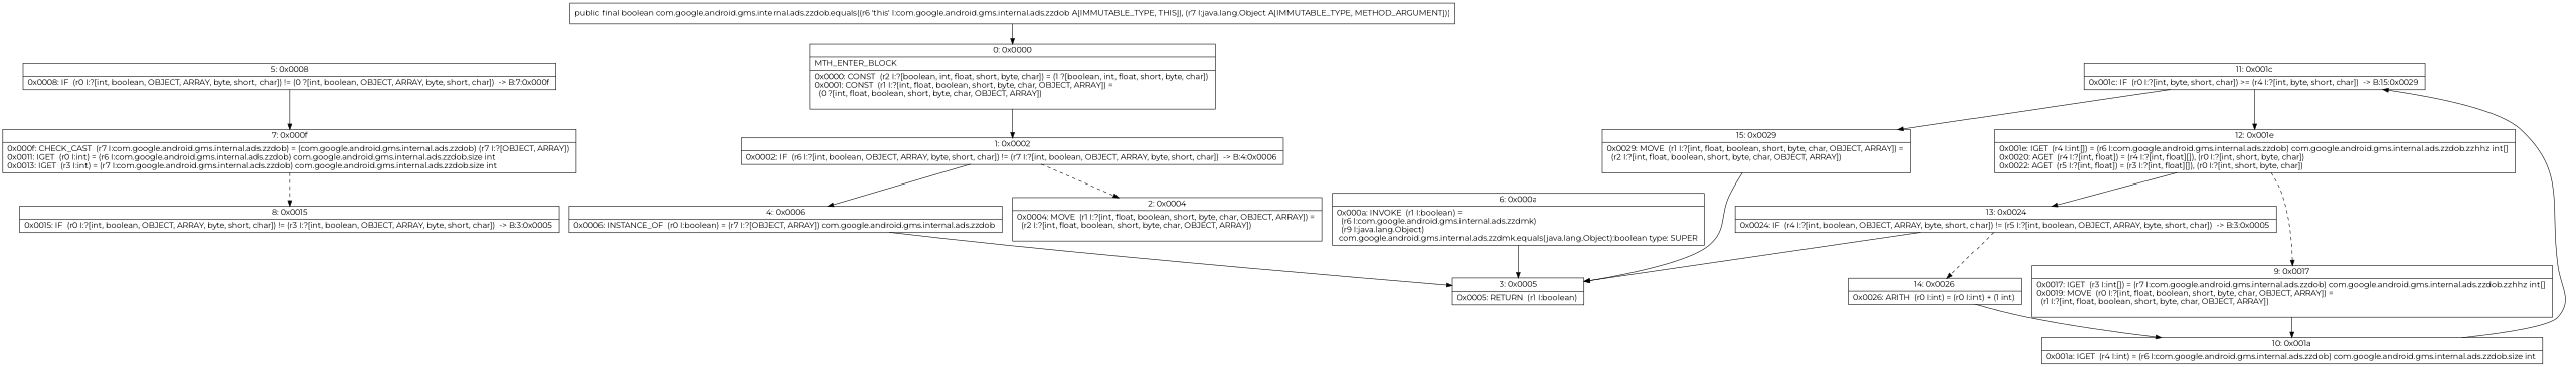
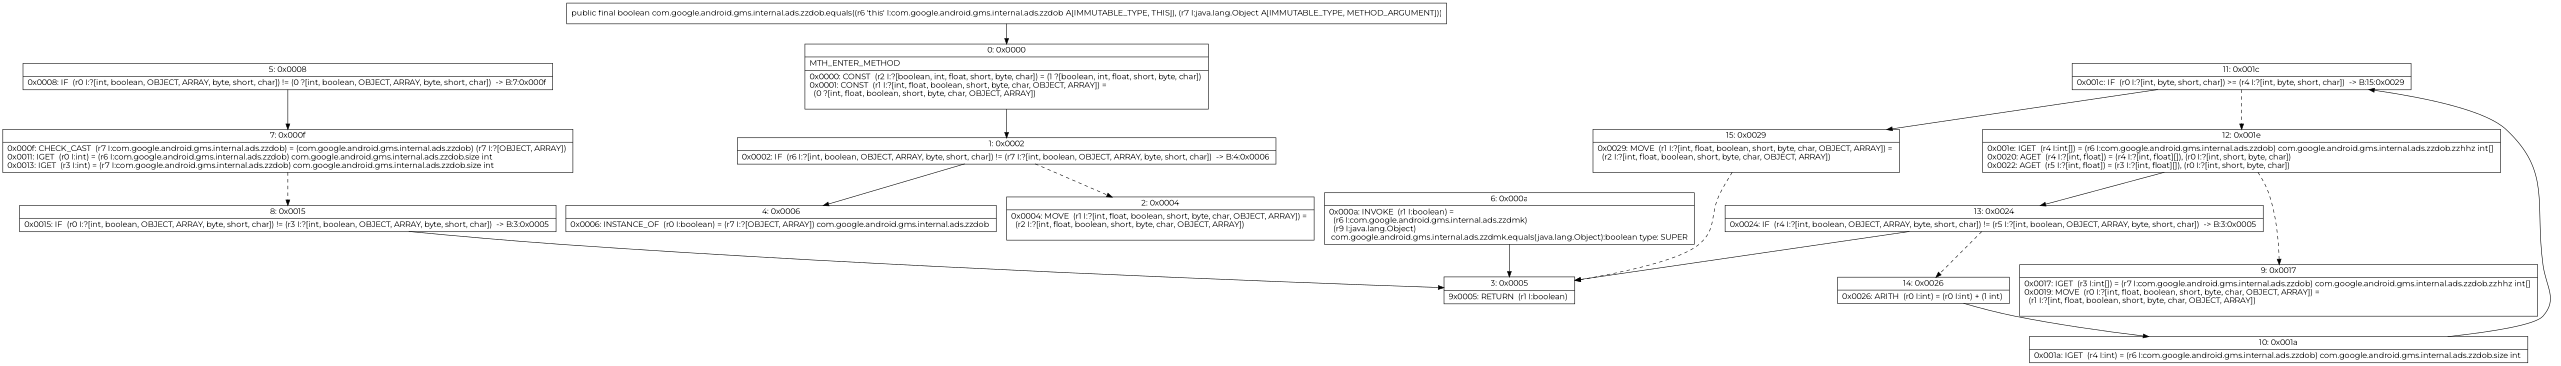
  digraph {
    fontname=Montserrat
    node [fontname=Montserrat shape=record]
    edge [fontname=Montserrat]
-   n1 [label="{0\:\ 0x0000|MTH_ENTER_BLOCK\l|0x0000: CONST  (r2 I:?[boolean, int, float, short, byte, char]) = (1 ?[boolean, int, float, short, byte, char]) \l0x0001: CONST  (r1 I:?[int, float, boolean, short, byte, char, OBJECT, ARRAY]) = \l  (0 ?[int, float, boolean, short, byte, char, OBJECT, ARRAY])\l \l}"]
+   n1 [label="{0\:\ 0x0000|MTH_ENTER_METHOD\l|0x0000: CONST  (r2 I:?[boolean, int, float, short, byte, char]) = (1 ?[boolean, int, float, short, byte, char]) \l0x0001: CONST  (r1 I:?[int, float, boolean, short, byte, char, OBJECT, ARRAY]) = \l  (0 ?[int, float, boolean, short, byte, char, OBJECT, ARRAY])\l \l}"]
    n2 [label="{1\:\ 0x0002|0x0002: IF  (r6 I:?[int, boolean, OBJECT, ARRAY, byte, short, char]) != (r7 I:?[int, boolean, OBJECT, ARRAY, byte, short, char])  \-\> B:4:0x0006 \l}"]
    n3 [label="{2\:\ 0x0004|0x0004: MOVE  (r1 I:?[int, float, boolean, short, byte, char, OBJECT, ARRAY]) = \l  (r2 I:?[int, float, boolean, short, byte, char, OBJECT, ARRAY])\l \l}"]
    n4 [label="{4\:\ 0x0006|0x0006: INSTANCE_OF  (r0 I:boolean) = (r7 I:?[OBJECT, ARRAY]) com.google.android.gms.internal.ads.zzdob \l}"]
-   n5 [label="{3\:\ 0x0005|0x0005: RETURN  (r1 I:boolean) \l}"]
+   n5 [label="{3\:\ 0x0005|9x0005: RETURN  (r1 I:boolean) \l}"]
    n6 [label="{5\:\ 0x0008|0x0008: IF  (r0 I:?[int, boolean, OBJECT, ARRAY, byte, short, char]) != (0 ?[int, boolean, OBJECT, ARRAY, byte, short, char])  \-\> B:7:0x000f \l}"]
    n7 [label="{7\:\ 0x000f|0x000f: CHECK_CAST  (r7 I:com.google.android.gms.internal.ads.zzdob) = (com.google.android.gms.internal.ads.zzdob) (r7 I:?[OBJECT, ARRAY]) \l0x0011: IGET  (r0 I:int) = (r6 I:com.google.android.gms.internal.ads.zzdob) com.google.android.gms.internal.ads.zzdob.size int \l0x0013: IGET  (r3 I:int) = (r7 I:com.google.android.gms.internal.ads.zzdob) com.google.android.gms.internal.ads.zzdob.size int \l}"]
    n8 [label="{6\:\ 0x000a|0x000a: INVOKE  (r1 I:boolean) = \l  (r6 I:com.google.android.gms.internal.ads.zzdmk)\l  (r9 I:java.lang.Object)\l com.google.android.gms.internal.ads.zzdmk.equals(java.lang.Object):boolean type: SUPER \l}"]
    n9 [label="{8\:\ 0x0015|0x0015: IF  (r0 I:?[int, boolean, OBJECT, ARRAY, byte, short, char]) != (r3 I:?[int, boolean, OBJECT, ARRAY, byte, short, char])  \-\> B:3:0x0005 \l}"]
    n10 [label="{9\:\ 0x0017|0x0017: IGET  (r3 I:int[]) = (r7 I:com.google.android.gms.internal.ads.zzdob) com.google.android.gms.internal.ads.zzdob.zzhhz int[] \l0x0019: MOVE  (r0 I:?[int, float, boolean, short, byte, char, OBJECT, ARRAY]) = \l  (r1 I:?[int, float, boolean, short, byte, char, OBJECT, ARRAY])\l \l}"]
    n11 [label="{10\:\ 0x001a|0x001a: IGET  (r4 I:int) = (r6 I:com.google.android.gms.internal.ads.zzdob) com.google.android.gms.internal.ads.zzdob.size int \l}"]
    n12 [label="{11\:\ 0x001c|0x001c: IF  (r0 I:?[int, byte, short, char]) \>= (r4 I:?[int, byte, short, char])  \-\> B:15:0x0029 \l}"]
    n13 [label="{12\:\ 0x001e|0x001e: IGET  (r4 I:int[]) = (r6 I:com.google.android.gms.internal.ads.zzdob) com.google.android.gms.internal.ads.zzdob.zzhhz int[] \l0x0020: AGET  (r4 I:?[int, float]) = (r4 I:?[int, float][]), (r0 I:?[int, short, byte, char]) \l0x0022: AGET  (r5 I:?[int, float]) = (r3 I:?[int, float][]), (r0 I:?[int, short, byte, char]) \l}"]
    n14 [label="{15\:\ 0x0029|0x0029: MOVE  (r1 I:?[int, float, boolean, short, byte, char, OBJECT, ARRAY]) = \l  (r2 I:?[int, float, boolean, short, byte, char, OBJECT, ARRAY])\l \l}"]
    n15 [label="{13\:\ 0x0024|0x0024: IF  (r4 I:?[int, boolean, OBJECT, ARRAY, byte, short, char]) != (r5 I:?[int, boolean, OBJECT, ARRAY, byte, short, char])  \-\> B:3:0x0005 \l}"]
    n16 [label="{14\:\ 0x0026|0x0026: ARITH  (r0 I:int) = (r0 I:int) + (1 int) \l}"]
    n17 [label="{public final boolean com.google.android.gms.internal.ads.zzdob.equals((r6 'this' I:com.google.android.gms.internal.ads.zzdob A[IMMUTABLE_TYPE, THIS]), (r7 I:java.lang.Object A[IMMUTABLE_TYPE, METHOD_ARGUMENT])) }"]
    n1 -> n2
    n2 -> n3 [style=dashed]
    n2 -> n4
    n6 -> n7
    n7 -> n9 [style=dashed]
    n8 -> n5
-   n4 -> n5
-   n10 -> n11
+   n9 -> n5
    n11 -> n12
-   n12 -> n13 [style=solid]
+   n12 -> n13 [style=dashed]
    n12 -> n14
    n13 -> n10 [style=dashed]
    n13 -> n15
-   n14 -> n5
+   n14 -> n5 [style=dashed]
    n15 -> n5
    n15 -> n16 [style=dashed]
    n16 -> n11
    n17 -> n1
  }
